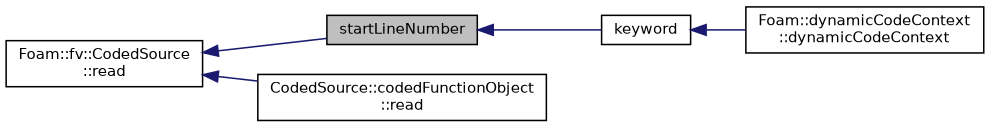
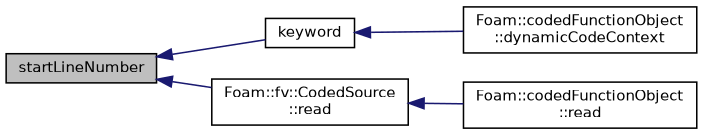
  digraph {
    rankdir=LR
    node [color=black fontname=Helvetica fontsize=10 shape=record]
    edge [color=midnightblue dir=back fontname=Helvetica fontsize=10 labelfontname=Helvetica labelfontsize=10 style=solid]
    n1 [fillcolor=grey75 fontcolor=black height=0.2 label=startLineNumber style=filled width=0.4]
    n2 [height=0.2 label=keyword width=0.4]
    n3 [height=0.2 label="Foam::fv::CodedSource\l::read" width=0.4]
-   n4 [height=0.2 label="Foam::dynamicCodeContext\l::dynamicCodeContext" width=0.4]
-   n5 [height=0.2 label="CodedSource::codedFunctionObject\l::read" width=0.4]
+   n4 [height=0.2 label="Foam::codedFunctionObject\l::dynamicCodeContext" width=0.4]
+   n5 [height=0.2 label="Foam::codedFunctionObject\l::read" width=0.4]
    n1 -> n2
-   n3 -> n1
+   n1 -> n3
    n2 -> n4
    n3 -> n5
  }
